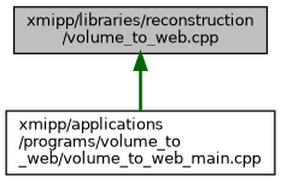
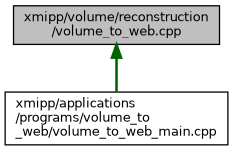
  digraph {
    node [color=black fontname=Helvetica fontsize=10 shape=record style=filled]
-   n1 [fillcolor=grey75 fontcolor=black height=0.2 label="xmipp/libraries/reconstruction\l/volume_to_web.cpp" width=0.4]
+   n1 [fillcolor=grey75 fontcolor=black height=0.2 label="xmipp/volume/reconstruction\l/volume_to_web.cpp" width=0.4]
    n2 [fillcolor=white height=0.2 label="xmipp/applications\l/programs/volume_to\l_web/volume_to_web_main.cpp" width=0.4]
    n1 -> n2 [color=darkgreen dir=back fontname=Helvetica fontsize=10 labelfontname=Helvetica labelfontsize=10 style=bold]
  }
